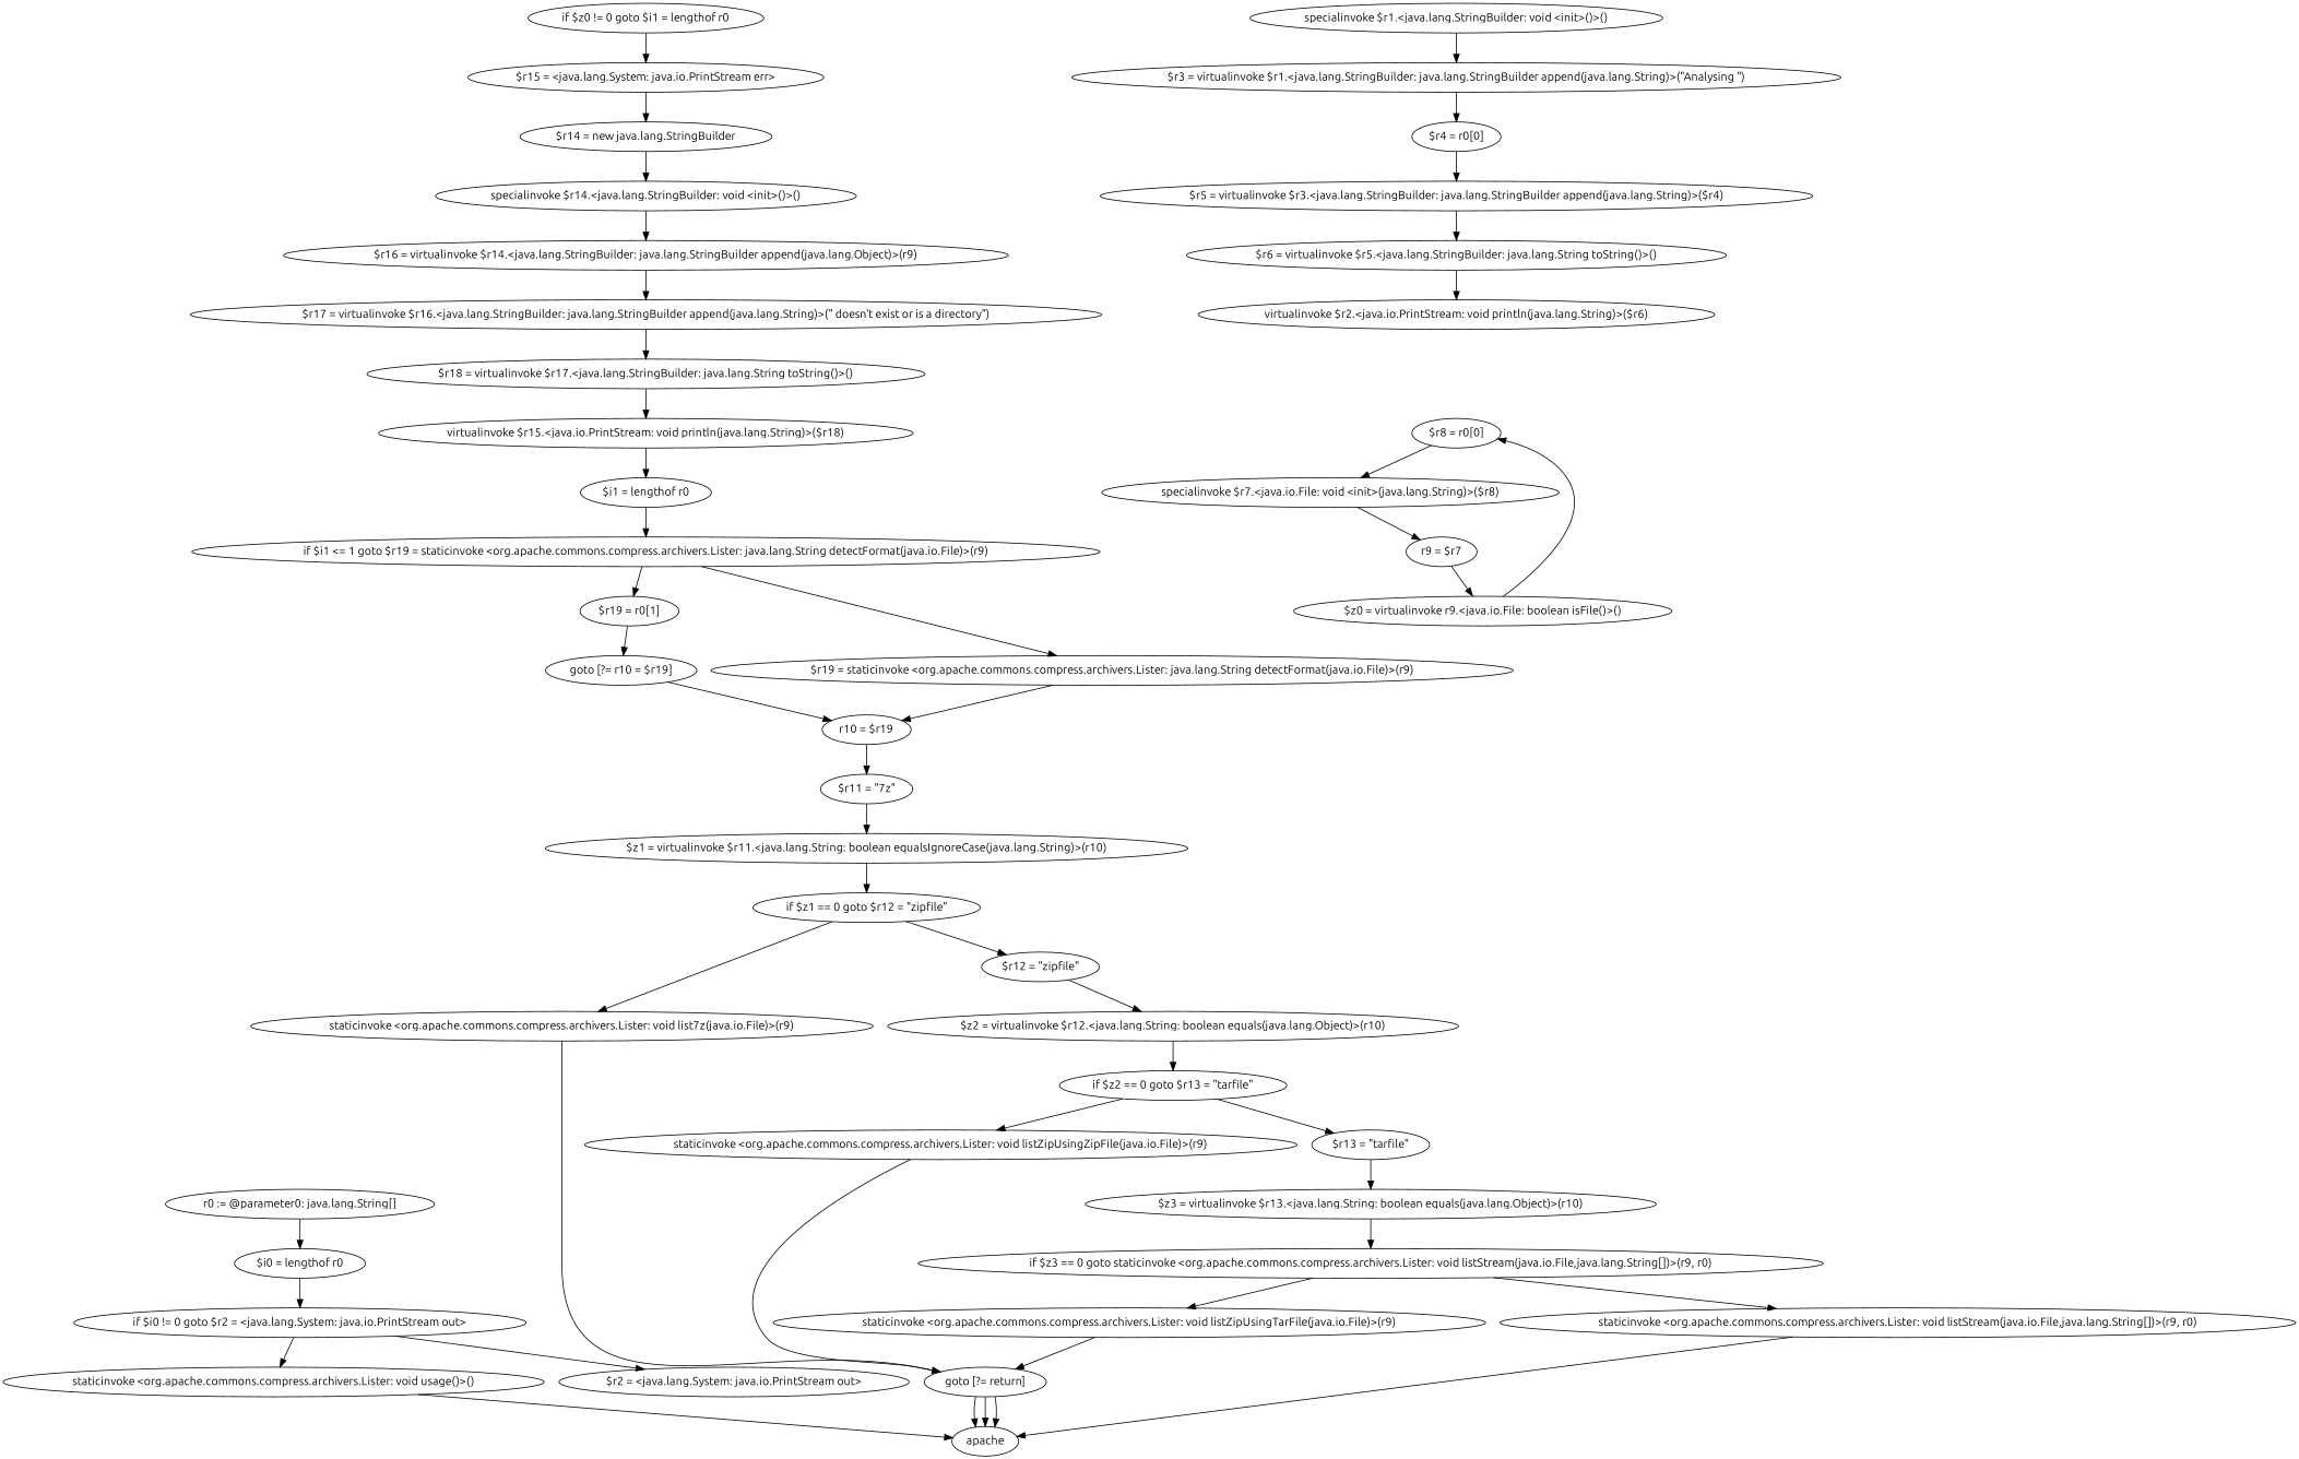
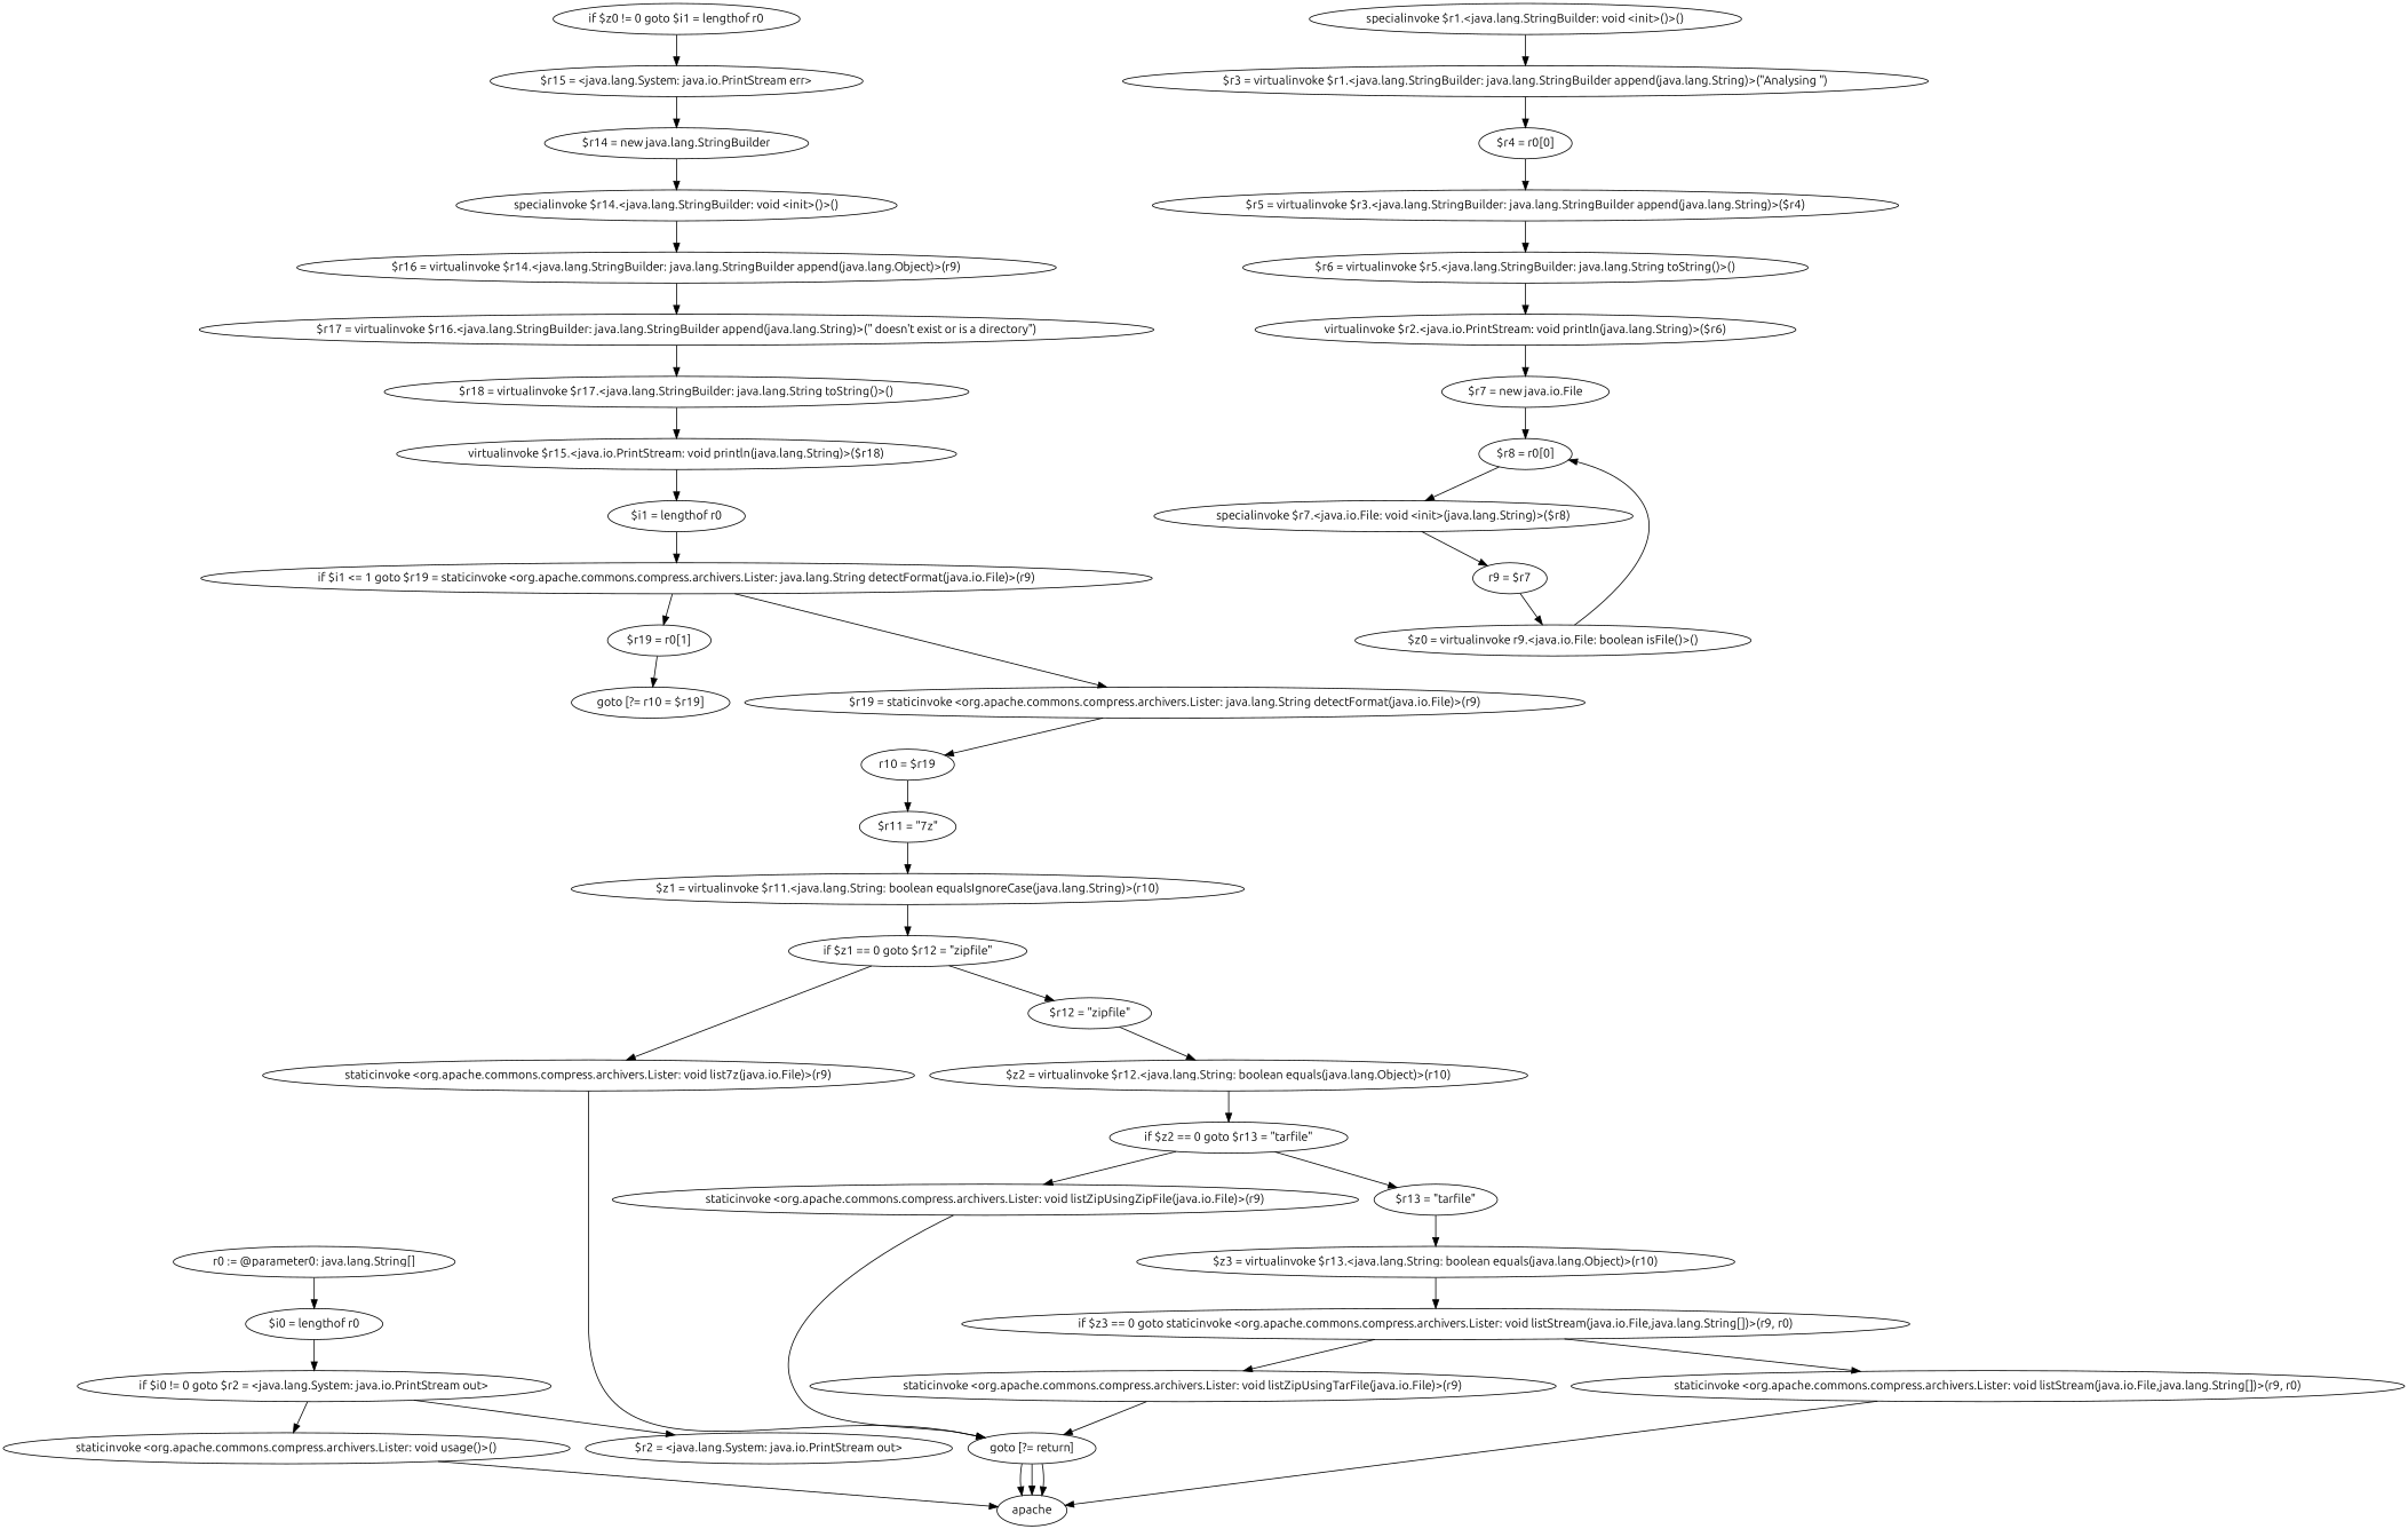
  digraph {
    fontname=Ubuntu
    node [fontname=Ubuntu]
    edge [fontname=Ubuntu]
    "r0 := @parameter0: java.lang.String[]"
    "$i0 = lengthof r0"
    "if $i0 != 0 goto $r2 = <java.lang.System: java.io.PrintStream out>"
    "staticinvoke <org.apache.commons.compress.archivers.Lister: void usage()>()"
    "$r2 = <java.lang.System: java.io.PrintStream out>"
    n6 [label=apache]
    "specialinvoke $r1.<java.lang.StringBuilder: void <init>()>()"
    "$r3 = virtualinvoke $r1.<java.lang.StringBuilder: java.lang.StringBuilder append(java.lang.String)>(\"Analysing \")"
    "$r4 = r0[0]"
    "$r5 = virtualinvoke $r3.<java.lang.StringBuilder: java.lang.StringBuilder append(java.lang.String)>($r4)"
    "$r6 = virtualinvoke $r5.<java.lang.StringBuilder: java.lang.String toString()>()"
    "virtualinvoke $r2.<java.io.PrintStream: void println(java.lang.String)>($r6)"
+   "$r7 = new java.io.File"
    "$r8 = r0[0]"
    "specialinvoke $r7.<java.io.File: void <init>(java.lang.String)>($r8)"
    "r9 = $r7"
    "$z0 = virtualinvoke r9.<java.io.File: boolean isFile()>()"
    "if $z0 != 0 goto $i1 = lengthof r0"
    "$r15 = <java.lang.System: java.io.PrintStream err>"
    "$r14 = new java.lang.StringBuilder"
    "$i1 = lengthof r0"
    "if $i1 <= 1 goto $r19 = staticinvoke <org.apache.commons.compress.archivers.Lister: java.lang.String detectFormat(java.io.File)>(r9)"
    "specialinvoke $r14.<java.lang.StringBuilder: void <init>()>()"
    "$r16 = virtualinvoke $r14.<java.lang.StringBuilder: java.lang.StringBuilder append(java.lang.Object)>(r9)"
    "$r17 = virtualinvoke $r16.<java.lang.StringBuilder: java.lang.StringBuilder append(java.lang.String)>(\" doesn\'t exist or is a directory\")"
    "$r18 = virtualinvoke $r17.<java.lang.StringBuilder: java.lang.String toString()>()"
    "virtualinvoke $r15.<java.io.PrintStream: void println(java.lang.String)>($r18)"
    "$r19 = r0[1]"
    "$r19 = staticinvoke <org.apache.commons.compress.archivers.Lister: java.lang.String detectFormat(java.io.File)>(r9)"
    "goto [?= r10 = $r19]"
    "r10 = $r19"
    "$r11 = \"7z\""
    "$z1 = virtualinvoke $r11.<java.lang.String: boolean equalsIgnoreCase(java.lang.String)>(r10)"
    "if $z1 == 0 goto $r12 = \"zipfile\""
    "staticinvoke <org.apache.commons.compress.archivers.Lister: void list7z(java.io.File)>(r9)"
    "$r12 = \"zipfile\""
    "goto [?= return]"
    "$z2 = virtualinvoke $r12.<java.lang.String: boolean equals(java.lang.Object)>(r10)"
    "if $z2 == 0 goto $r13 = \"tarfile\""
    "staticinvoke <org.apache.commons.compress.archivers.Lister: void listZipUsingZipFile(java.io.File)>(r9)"
    "$r13 = \"tarfile\""
    "$z3 = virtualinvoke $r13.<java.lang.String: boolean equals(java.lang.Object)>(r10)"
    "if $z3 == 0 goto staticinvoke <org.apache.commons.compress.archivers.Lister: void listStream(java.io.File,java.lang.String[])>(r9, r0)"
    "staticinvoke <org.apache.commons.compress.archivers.Lister: void listZipUsingTarFile(java.io.File)>(r9)"
    "staticinvoke <org.apache.commons.compress.archivers.Lister: void listStream(java.io.File,java.lang.String[])>(r9, r0)"
    "r0 := @parameter0: java.lang.String[]" -> "$i0 = lengthof r0"
    "$i0 = lengthof r0" -> "if $i0 != 0 goto $r2 = <java.lang.System: java.io.PrintStream out>"
    "if $i0 != 0 goto $r2 = <java.lang.System: java.io.PrintStream out>" -> "staticinvoke <org.apache.commons.compress.archivers.Lister: void usage()>()"
    "if $i0 != 0 goto $r2 = <java.lang.System: java.io.PrintStream out>" -> "$r2 = <java.lang.System: java.io.PrintStream out>"
    "staticinvoke <org.apache.commons.compress.archivers.Lister: void usage()>()" -> n6
    "specialinvoke $r1.<java.lang.StringBuilder: void <init>()>()" -> "$r3 = virtualinvoke $r1.<java.lang.StringBuilder: java.lang.StringBuilder append(java.lang.String)>(\"Analysing \")"
    "$r3 = virtualinvoke $r1.<java.lang.StringBuilder: java.lang.StringBuilder append(java.lang.String)>(\"Analysing \")" -> "$r4 = r0[0]"
    "$r4 = r0[0]" -> "$r5 = virtualinvoke $r3.<java.lang.StringBuilder: java.lang.StringBuilder append(java.lang.String)>($r4)"
    "$r5 = virtualinvoke $r3.<java.lang.StringBuilder: java.lang.StringBuilder append(java.lang.String)>($r4)" -> "$r6 = virtualinvoke $r5.<java.lang.StringBuilder: java.lang.String toString()>()"
    "$r6 = virtualinvoke $r5.<java.lang.StringBuilder: java.lang.String toString()>()" -> "virtualinvoke $r2.<java.io.PrintStream: void println(java.lang.String)>($r6)"
+   "virtualinvoke $r2.<java.io.PrintStream: void println(java.lang.String)>($r6)" -> "$r7 = new java.io.File"
+   "$r7 = new java.io.File" -> "$r8 = r0[0]"
    "$r8 = r0[0]" -> "specialinvoke $r7.<java.io.File: void <init>(java.lang.String)>($r8)"
    "specialinvoke $r7.<java.io.File: void <init>(java.lang.String)>($r8)" -> "r9 = $r7"
    "r9 = $r7" -> "$z0 = virtualinvoke r9.<java.io.File: boolean isFile()>()"
    "$z0 = virtualinvoke r9.<java.io.File: boolean isFile()>()" -> "$r8 = r0[0]"
    "if $z0 != 0 goto $i1 = lengthof r0" -> "$r15 = <java.lang.System: java.io.PrintStream err>"
    "$r15 = <java.lang.System: java.io.PrintStream err>" -> "$r14 = new java.lang.StringBuilder"
    "$r14 = new java.lang.StringBuilder" -> "specialinvoke $r14.<java.lang.StringBuilder: void <init>()>()"
    "$i1 = lengthof r0" -> "if $i1 <= 1 goto $r19 = staticinvoke <org.apache.commons.compress.archivers.Lister: java.lang.String detectFormat(java.io.File)>(r9)"
    "if $i1 <= 1 goto $r19 = staticinvoke <org.apache.commons.compress.archivers.Lister: java.lang.String detectFormat(java.io.File)>(r9)" -> "$r19 = r0[1]"
    "if $i1 <= 1 goto $r19 = staticinvoke <org.apache.commons.compress.archivers.Lister: java.lang.String detectFormat(java.io.File)>(r9)" -> "$r19 = staticinvoke <org.apache.commons.compress.archivers.Lister: java.lang.String detectFormat(java.io.File)>(r9)"
    "specialinvoke $r14.<java.lang.StringBuilder: void <init>()>()" -> "$r16 = virtualinvoke $r14.<java.lang.StringBuilder: java.lang.StringBuilder append(java.lang.Object)>(r9)"
    "$r16 = virtualinvoke $r14.<java.lang.StringBuilder: java.lang.StringBuilder append(java.lang.Object)>(r9)" -> "$r17 = virtualinvoke $r16.<java.lang.StringBuilder: java.lang.StringBuilder append(java.lang.String)>(\" doesn\'t exist or is a directory\")"
    "$r17 = virtualinvoke $r16.<java.lang.StringBuilder: java.lang.StringBuilder append(java.lang.String)>(\" doesn\'t exist or is a directory\")" -> "$r18 = virtualinvoke $r17.<java.lang.StringBuilder: java.lang.String toString()>()"
    "$r18 = virtualinvoke $r17.<java.lang.StringBuilder: java.lang.String toString()>()" -> "virtualinvoke $r15.<java.io.PrintStream: void println(java.lang.String)>($r18)"
    "virtualinvoke $r15.<java.io.PrintStream: void println(java.lang.String)>($r18)" -> "$i1 = lengthof r0"
    "$r19 = r0[1]" -> "goto [?= r10 = $r19]"
    "$r19 = staticinvoke <org.apache.commons.compress.archivers.Lister: java.lang.String detectFormat(java.io.File)>(r9)" -> "r10 = $r19"
-   "goto [?= r10 = $r19]" -> "r10 = $r19"
    "r10 = $r19" -> "$r11 = \"7z\""
    "$r11 = \"7z\"" -> "$z1 = virtualinvoke $r11.<java.lang.String: boolean equalsIgnoreCase(java.lang.String)>(r10)"
    "$z1 = virtualinvoke $r11.<java.lang.String: boolean equalsIgnoreCase(java.lang.String)>(r10)" -> "if $z1 == 0 goto $r12 = \"zipfile\""
    "if $z1 == 0 goto $r12 = \"zipfile\"" -> "staticinvoke <org.apache.commons.compress.archivers.Lister: void list7z(java.io.File)>(r9)"
    "if $z1 == 0 goto $r12 = \"zipfile\"" -> "$r12 = \"zipfile\""
    "staticinvoke <org.apache.commons.compress.archivers.Lister: void list7z(java.io.File)>(r9)" -> "goto [?= return]"
    "$r12 = \"zipfile\"" -> "$z2 = virtualinvoke $r12.<java.lang.String: boolean equals(java.lang.Object)>(r10)"
    "goto [?= return]" -> n6
    "goto [?= return]" -> n6
    "goto [?= return]" -> n6
    "$z2 = virtualinvoke $r12.<java.lang.String: boolean equals(java.lang.Object)>(r10)" -> "if $z2 == 0 goto $r13 = \"tarfile\""
    "if $z2 == 0 goto $r13 = \"tarfile\"" -> "staticinvoke <org.apache.commons.compress.archivers.Lister: void listZipUsingZipFile(java.io.File)>(r9)"
    "if $z2 == 0 goto $r13 = \"tarfile\"" -> "$r13 = \"tarfile\""
    "staticinvoke <org.apache.commons.compress.archivers.Lister: void listZipUsingZipFile(java.io.File)>(r9)" -> "goto [?= return]"
    "$r13 = \"tarfile\"" -> "$z3 = virtualinvoke $r13.<java.lang.String: boolean equals(java.lang.Object)>(r10)"
    "$z3 = virtualinvoke $r13.<java.lang.String: boolean equals(java.lang.Object)>(r10)" -> "if $z3 == 0 goto staticinvoke <org.apache.commons.compress.archivers.Lister: void listStream(java.io.File,java.lang.String[])>(r9, r0)"
    "if $z3 == 0 goto staticinvoke <org.apache.commons.compress.archivers.Lister: void listStream(java.io.File,java.lang.String[])>(r9, r0)" -> "staticinvoke <org.apache.commons.compress.archivers.Lister: void listZipUsingTarFile(java.io.File)>(r9)"
    "if $z3 == 0 goto staticinvoke <org.apache.commons.compress.archivers.Lister: void listStream(java.io.File,java.lang.String[])>(r9, r0)" -> "staticinvoke <org.apache.commons.compress.archivers.Lister: void listStream(java.io.File,java.lang.String[])>(r9, r0)"
    "staticinvoke <org.apache.commons.compress.archivers.Lister: void listZipUsingTarFile(java.io.File)>(r9)" -> "goto [?= return]"
    "staticinvoke <org.apache.commons.compress.archivers.Lister: void listStream(java.io.File,java.lang.String[])>(r9, r0)" -> n6
  }
